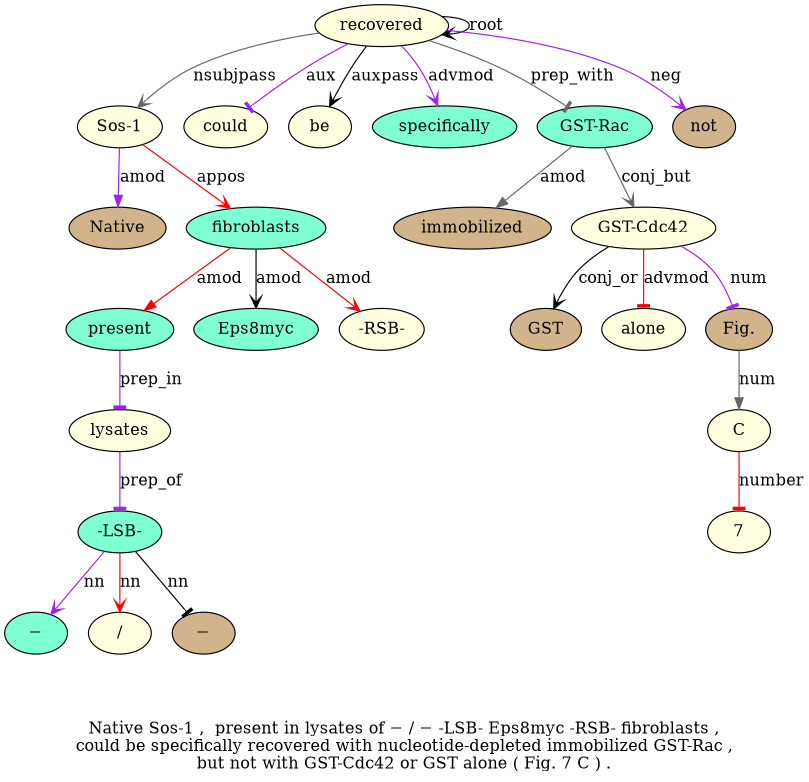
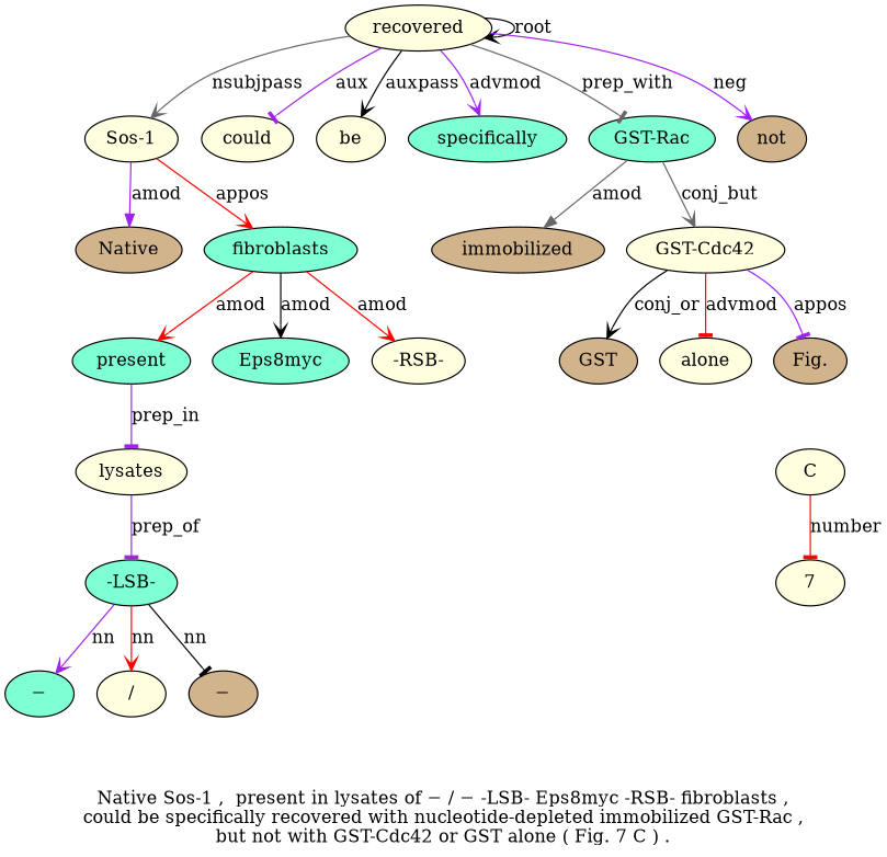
  digraph {
    label="Native Sos-1 ,  present in lysates of − / − -LSB- Eps8myc -RSB- fibroblasts ,\ncould be specifically recovered with nucleotide-depleted immobilized GST-Rac ,\nbut not with GST-Cdc42 or GST alone ( Fig. 7 C ) ."
    node [fillcolor=lightyellow style=filled]
    edge [arrowhead=vee color=purple]
    n1 [label="Sos-1"]
    n2 [fillcolor=tan label=Native]
    n3 [fillcolor=aquamarine label=fibroblasts]
    n4 [fillcolor=aquamarine label=present]
    n5 [fillcolor=aquamarine label=Eps8myc]
    n6 [label="-RSB-"]
    n7 [label=recovered]
    n8 [label=could]
    n9 [label=be]
    n10 [fillcolor=aquamarine label=specifically]
    n11 [fillcolor=aquamarine label="GST-Rac"]
    n12 [fillcolor=tan label=not]
    n13 [fillcolor=tan label=immobilized]
    n14 [label="GST-Cdc42"]
    n15 [label=lysates]
    n16 [fillcolor=aquamarine label="-LSB-"]
    n17 [fillcolor=aquamarine label="−"]
    n18 [label="/"]
    n19 [fillcolor=tan label="−"]
    n20 [fillcolor=tan label=GST]
    n21 [label=alone]
    n22 [fillcolor=tan label="Fig."]
    n23 [label=C]
    n24 [label=7]
    n1 -> n2 [arrowhead=normal label=amod]
    n1 -> n3 [color=red label=appos]
-   n3 -> n4 [arrowhead=normal color=red label=amod]
+   n3 -> n4 [color=red label=amod]
    n3 -> n5 [color=black label=amod]
    n3 -> n6 [color=red label=amod]
    n4 -> n15 [arrowhead=tee label=prep_in]
    n7 -> n1 [color=gray40 label=nsubjpass]
    n7 -> n7 [color=black label=root]
    n7 -> n8 [arrowhead=tee label=aux]
    n7 -> n9 [color=black label=auxpass]
    n7 -> n10 [label=advmod]
    n7 -> n11 [arrowhead=tee color=gray40 label=prep_with]
    n7 -> n12 [label=neg]
    n11 -> n13 [arrowhead=normal color=gray40 label=amod]
    n11 -> n14 [color=gray40 label=conj_but]
    n14 -> n20 [color=black label=conj_or]
    n14 -> n21 [arrowhead=tee color=red label=advmod]
-   n14 -> n22 [arrowhead=tee label=num]
+   n14 -> n22 [arrowhead=tee label=appos]
    n15 -> n16 [arrowhead=tee label=prep_of]
    n16 -> n17 [label=nn]
    n16 -> n18 [color=red label=nn]
    n16 -> n19 [arrowhead=tee color=black label=nn]
-   n22 -> n23 [arrowhead=normal color=gray40 label=num]
    n23 -> n24 [arrowhead=tee color=red label=number]
  }
